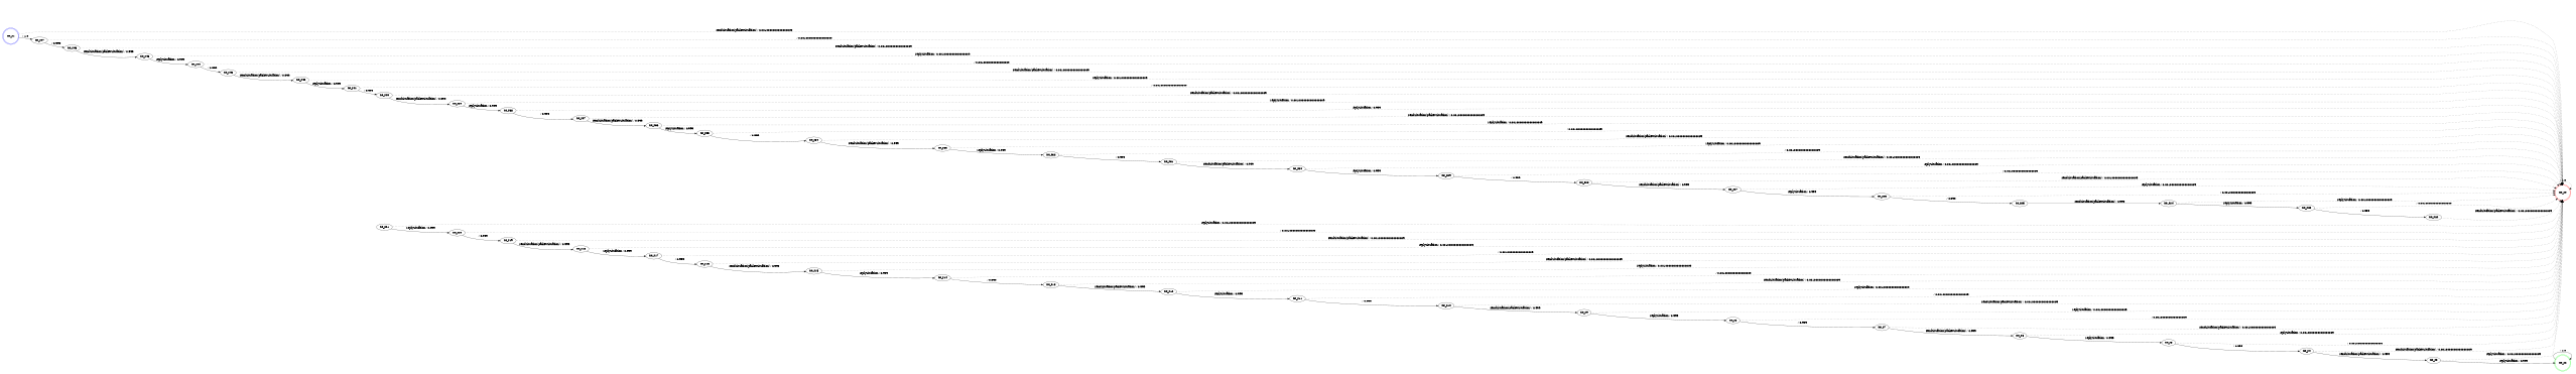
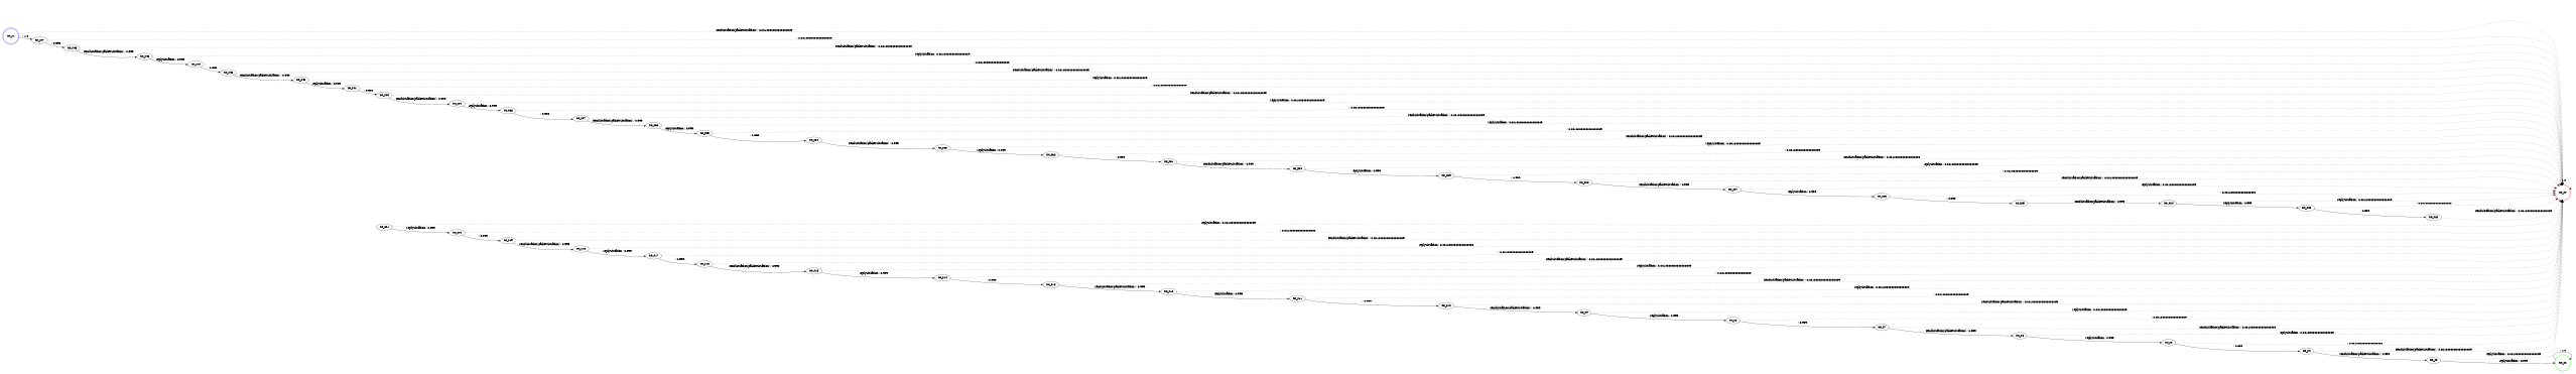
  digraph {
    rankdir=LR
    n1 [color=red label=n0_s0 shape=doublecircle]
    n2 [color=blue label=n0_s1 shape=doublecircle]
    n3 [label=n0_s47]
    n4 [label=n0_s46]
    n5 [color=green label=n0_s2 shape=doublecircle]
    n6 [label=n0_s3]
    n7 [label=n0_s4]
    n8 [label=n0_s5]
    n9 [label=n0_s6]
    n10 [label=n0_s7]
    n11 [label=n0_s8]
    n12 [label=n0_s9]
    n13 [label=n0_s10]
    n14 [label=n0_s11]
    n15 [label=n0_s12]
    n16 [label=n0_s13]
    n17 [label=n0_s14]
    n18 [label=n0_s15]
    n19 [label=n0_s16]
    n20 [label=n0_s17]
    n21 [label=n0_s18]
    n22 [label=n0_s19]
    n23 [label=n0_s20]
    n24 [label=n0_s21]
    n25 [label=n0_s22]
    n26 [label=n0_s23]
    n27 [label=n0_s24]
    n28 [label=n0_s25]
    n29 [label=n0_s26]
    n30 [label=n0_s27]
    n31 [label=n0_s28]
    n32 [label=n0_s29]
    n33 [label=n0_s30]
    n34 [label=n0_s31]
    n35 [label=n0_s32]
    n36 [label=n0_s33]
    n37 [label=n0_s34]
    n38 [label=n0_s35]
    n39 [label=n0_s36]
    n40 [label=n0_s37]
    n41 [label=n0_s38]
    n42 [label=n0_s39]
    n43 [label=n0_s40]
    n44 [label=n0_s41]
    n45 [label=n0_s42]
    n46 [label=n0_s43]
    n47 [label=n0_s44]
    n48 [label=n0_s45]
    n1 -> n1 [label=" / 1.0" style=dotted]
    n2 -> n1 [label="sendSituation(packetSituation) / 0.0010000000000000009" style=dotted]
    n2 -> n3 [label=" / 1.0"]
    n3 -> n1 [label=" / 0.0010000000000000009" style=dotted]
    n3 -> n4 [label=" / 0.999"]
    n4 -> n1 [label="sendSituation(packetSituation) / 0.0010000000000000009" style=dotted]
    n4 -> n48 [label="sendSituation(packetSituation) / 0.999"]
    n5 -> n5 [label=" / 1.0"]
    n6 -> n1 [label="replySituation / 0.0010000000000000009" style=dotted]
    n6 -> n5 [label="replySituation / 0.999"]
    n7 -> n1 [label="sendSituation(packetSituation) / 0.0010000000000000009" style=dotted]
    n7 -> n6 [label="sendSituation(packetSituation) / 0.999"]
    n8 -> n1 [label=" / 0.0010000000000000009" style=dotted]
    n8 -> n7 [label=" / 0.999"]
    n9 -> n1 [label="replySituation / 0.0010000000000000009" style=dotted]
    n9 -> n8 [label="replySituation / 0.999"]
    n10 -> n1 [label="sendSituation(packetSituation) / 0.0010000000000000009" style=dotted]
    n10 -> n9 [label="sendSituation(packetSituation) / 0.999"]
    n11 -> n1 [label=" / 0.0010000000000000009" style=dotted]
    n11 -> n10 [label=" / 0.999"]
    n12 -> n1 [label="replySituation / 0.0010000000000000009" style=dotted]
    n12 -> n11 [label="replySituation / 0.999"]
    n13 -> n1 [label="sendSituation(packetSituation) / 0.0010000000000000009" style=dotted]
    n13 -> n12 [label="sendSituation(packetSituation) / 0.999"]
    n14 -> n1 [label=" / 0.0010000000000000009" style=dotted]
    n14 -> n13 [label=" / 0.999"]
    n15 -> n1 [label="replySituation / 0.0010000000000000009" style=dotted]
    n15 -> n14 [label="replySituation / 0.999"]
    n16 -> n1 [label="sendSituation(packetSituation) / 0.0010000000000000009" style=dotted]
    n16 -> n15 [label="sendSituation(packetSituation) / 0.999"]
    n17 -> n1 [label=" / 0.0010000000000000009" style=dotted]
    n17 -> n16 [label=" / 0.999"]
    n18 -> n1 [label="replySituation / 0.0010000000000000009" style=dotted]
    n18 -> n17 [label="replySituation / 0.999"]
    n19 -> n1 [label="sendSituation(packetSituation) / 0.0010000000000000009" style=dotted]
    n19 -> n18 [label="sendSituation(packetSituation) / 0.999"]
    n20 -> n1 [label=" / 0.0010000000000000009" style=dotted]
    n20 -> n19 [label=" / 0.999"]
    n21 -> n1 [label="replySituation / 0.0010000000000000009" style=dotted]
    n21 -> n20 [label="replySituation / 0.999"]
    n22 -> n1 [label="sendSituation(packetSituation) / 0.0010000000000000009" style=dotted]
    n22 -> n21 [label="sendSituation(packetSituation) / 0.999"]
    n23 -> n1 [label=" / 0.0010000000000000009" style=dotted]
    n23 -> n22 [label=" / 0.999"]
    n24 -> n1 [label="replySituation / 0.0010000000000000009" style=dotted]
    n24 -> n23 [label="replySituation / 0.999"]
    n25 -> n1 [label="sendSituation(packetSituation) / 0.0010000000000000009" style=dotted]
    n26 -> n1 [label=" / 0.0010000000000000009" style=dotted]
    n26 -> n25 [label=" / 0.999"]
    n27 -> n1 [label="replySituation / 0.0010000000000000009" style=dotted]
    n27 -> n26 [label="replySituation / 0.999"]
    n28 -> n27 [label="sendSituation(packetSituation) / 0.999"]
    n29 -> n1 [label=" / 0.0010000000000000009" style=dotted]
    n29 -> n28 [label=" / 0.999"]
    n30 -> n1 [label="replySituation / 0.0010000000000000009" style=dotted]
    n30 -> n29 [label="replySituation / 0.999"]
    n31 -> n1 [label="sendSituation(packetSituation) / 0.0010000000000000009" style=dotted]
    n31 -> n30 [label="sendSituation(packetSituation) / 0.999"]
    n32 -> n1 [label=" / 0.0010000000000000009" style=dotted]
    n32 -> n31 [label=" / 0.999"]
    n33 -> n1 [label="replySituation / 0.0010000000000000009" style=dotted]
    n33 -> n32 [label="replySituation / 0.999"]
    n34 -> n1 [label="sendSituation(packetSituation) / 0.0010000000000000009" style=dotted]
    n34 -> n33 [label="sendSituation(packetSituation) / 0.999"]
    n35 -> n1 [label=" / 0.0010000000000000009" style=dotted]
    n35 -> n34 [label=" / 0.999"]
    n36 -> n1 [label="replySituation / 0.0010000000000000009" style=dotted]
    n36 -> n35 [label="replySituation / 0.999"]
    n37 -> n1 [label="sendSituation(packetSituation) / 0.0010000000000000009" style=dotted]
    n37 -> n36 [label="sendSituation(packetSituation) / 0.999"]
    n38 -> n1 [label=" / 0.0010000000000000009" style=dotted]
    n38 -> n37 [label=" / 0.999"]
    n39 -> n1 [label="replySituation / 0.0010000000000000009" style=dotted]
    n39 -> n38 [label="replySituation / 0.999"]
    n40 -> n1 [label="sendSituation(packetSituation) / 0.0010000000000000009" style=dotted]
    n40 -> n39 [label="sendSituation(packetSituation) / 0.999"]
-   n41 -> n1 [label="replySituation / 0.999" style=dotted]
+   n41 -> n1 [label=" / 0.0010000000000000009" style=dotted]
    n41 -> n40 [label=" / 0.999"]
    n42 -> n1 [label="replySituation / 0.0010000000000000009" style=dotted]
    n42 -> n41 [label="replySituation / 0.999"]
    n43 -> n1 [label="sendSituation(packetSituation) / 0.0010000000000000009" style=dotted]
    n43 -> n42 [label="sendSituation(packetSituation) / 0.999"]
    n44 -> n1 [label=" / 0.0010000000000000009" style=dotted]
    n44 -> n43 [label=" / 0.999"]
    n45 -> n1 [label="replySituation / 0.0010000000000000009" style=dotted]
    n45 -> n44 [label="replySituation / 0.999"]
    n46 -> n1 [label="sendSituation(packetSituation) / 0.0010000000000000009" style=dotted]
    n46 -> n45 [label="sendSituation(packetSituation) / 0.999"]
    n47 -> n1 [label=" / 0.0010000000000000009" style=dotted]
    n47 -> n46 [label=" / 0.999"]
    n48 -> n1 [label="replySituation / 0.0010000000000000009" style=dotted]
    n48 -> n47 [label="replySituation / 0.999"]
  }
